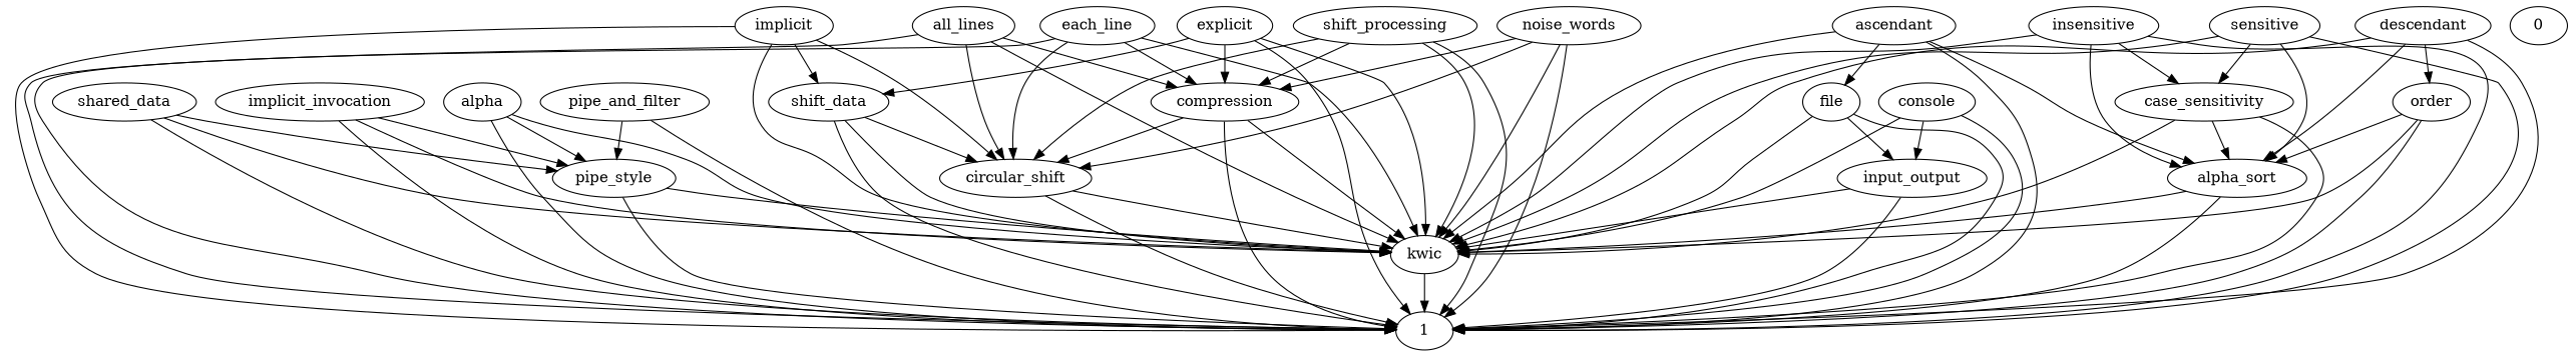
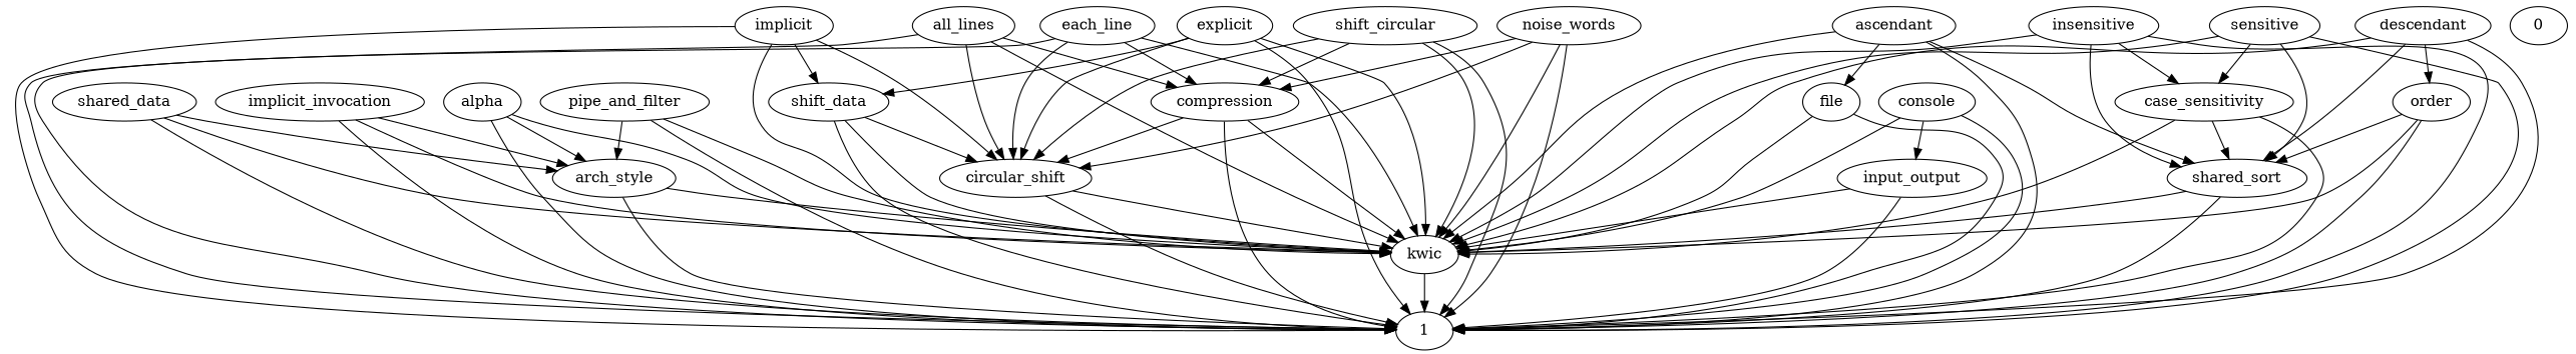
  digraph {
    shared_data
    1
    kwic
-   arch_style [label=pipe_style]
+   arch_style
    all_lines
    compression
    circular_shift
    implicit_invocation
    input_output
    n10 [label=alpha]
-   alpha_sort
+   alpha_sort [label=shared_sort]
    ascendant
    file
    order
    insensitive
    case_sensitivity
    0
    shift_data
    each_line
    console
    explicit
    pipe_and_filter
    sensitive
    descendant
-   shift_processing
+   shift_processing [label=shift_circular]
    noise_words
    implicit
    shared_data -> 1
    shared_data -> kwic
    shared_data -> arch_style
    kwic -> 1
    arch_style -> 1
    arch_style -> kwic
    all_lines -> 1
    all_lines -> kwic
    all_lines -> compression
    all_lines -> circular_shift
    compression -> 1
    compression -> kwic
    compression -> circular_shift
    circular_shift -> 1
    circular_shift -> kwic
    implicit_invocation -> 1
    implicit_invocation -> kwic
    implicit_invocation -> arch_style
    input_output -> 1
    input_output -> kwic
    n10 -> 1
    n10 -> kwic
    n10 -> arch_style
    alpha_sort -> 1
    alpha_sort -> kwic
    ascendant -> 1
    ascendant -> kwic
    ascendant -> alpha_sort
    ascendant -> file
    file -> 1
    file -> kwic
-   file -> input_output
    order -> 1
    order -> kwic
    order -> alpha_sort
    insensitive -> 1
    insensitive -> kwic
    insensitive -> alpha_sort
    insensitive -> case_sensitivity
    case_sensitivity -> 1
    case_sensitivity -> kwic
    case_sensitivity -> alpha_sort
    shift_data -> 1
    shift_data -> kwic
    shift_data -> circular_shift
    each_line -> 1
    each_line -> kwic
    each_line -> compression
    each_line -> circular_shift
    console -> 1
    console -> kwic
    console -> input_output
    explicit -> 1
    explicit -> kwic
-   explicit -> compression
+   explicit -> circular_shift
    explicit -> shift_data
    pipe_and_filter -> 1
+   pipe_and_filter -> kwic
    pipe_and_filter -> arch_style
    sensitive -> 1
    sensitive -> kwic
    sensitive -> alpha_sort
    sensitive -> case_sensitivity
    descendant -> 1
    descendant -> kwic
    descendant -> alpha_sort
    descendant -> order
    shift_processing -> 1
    shift_processing -> kwic
    shift_processing -> compression
    shift_processing -> circular_shift
    noise_words -> 1
    noise_words -> kwic
    noise_words -> compression
    noise_words -> circular_shift
    implicit -> 1
    implicit -> kwic
    implicit -> circular_shift
    implicit -> shift_data
  }
